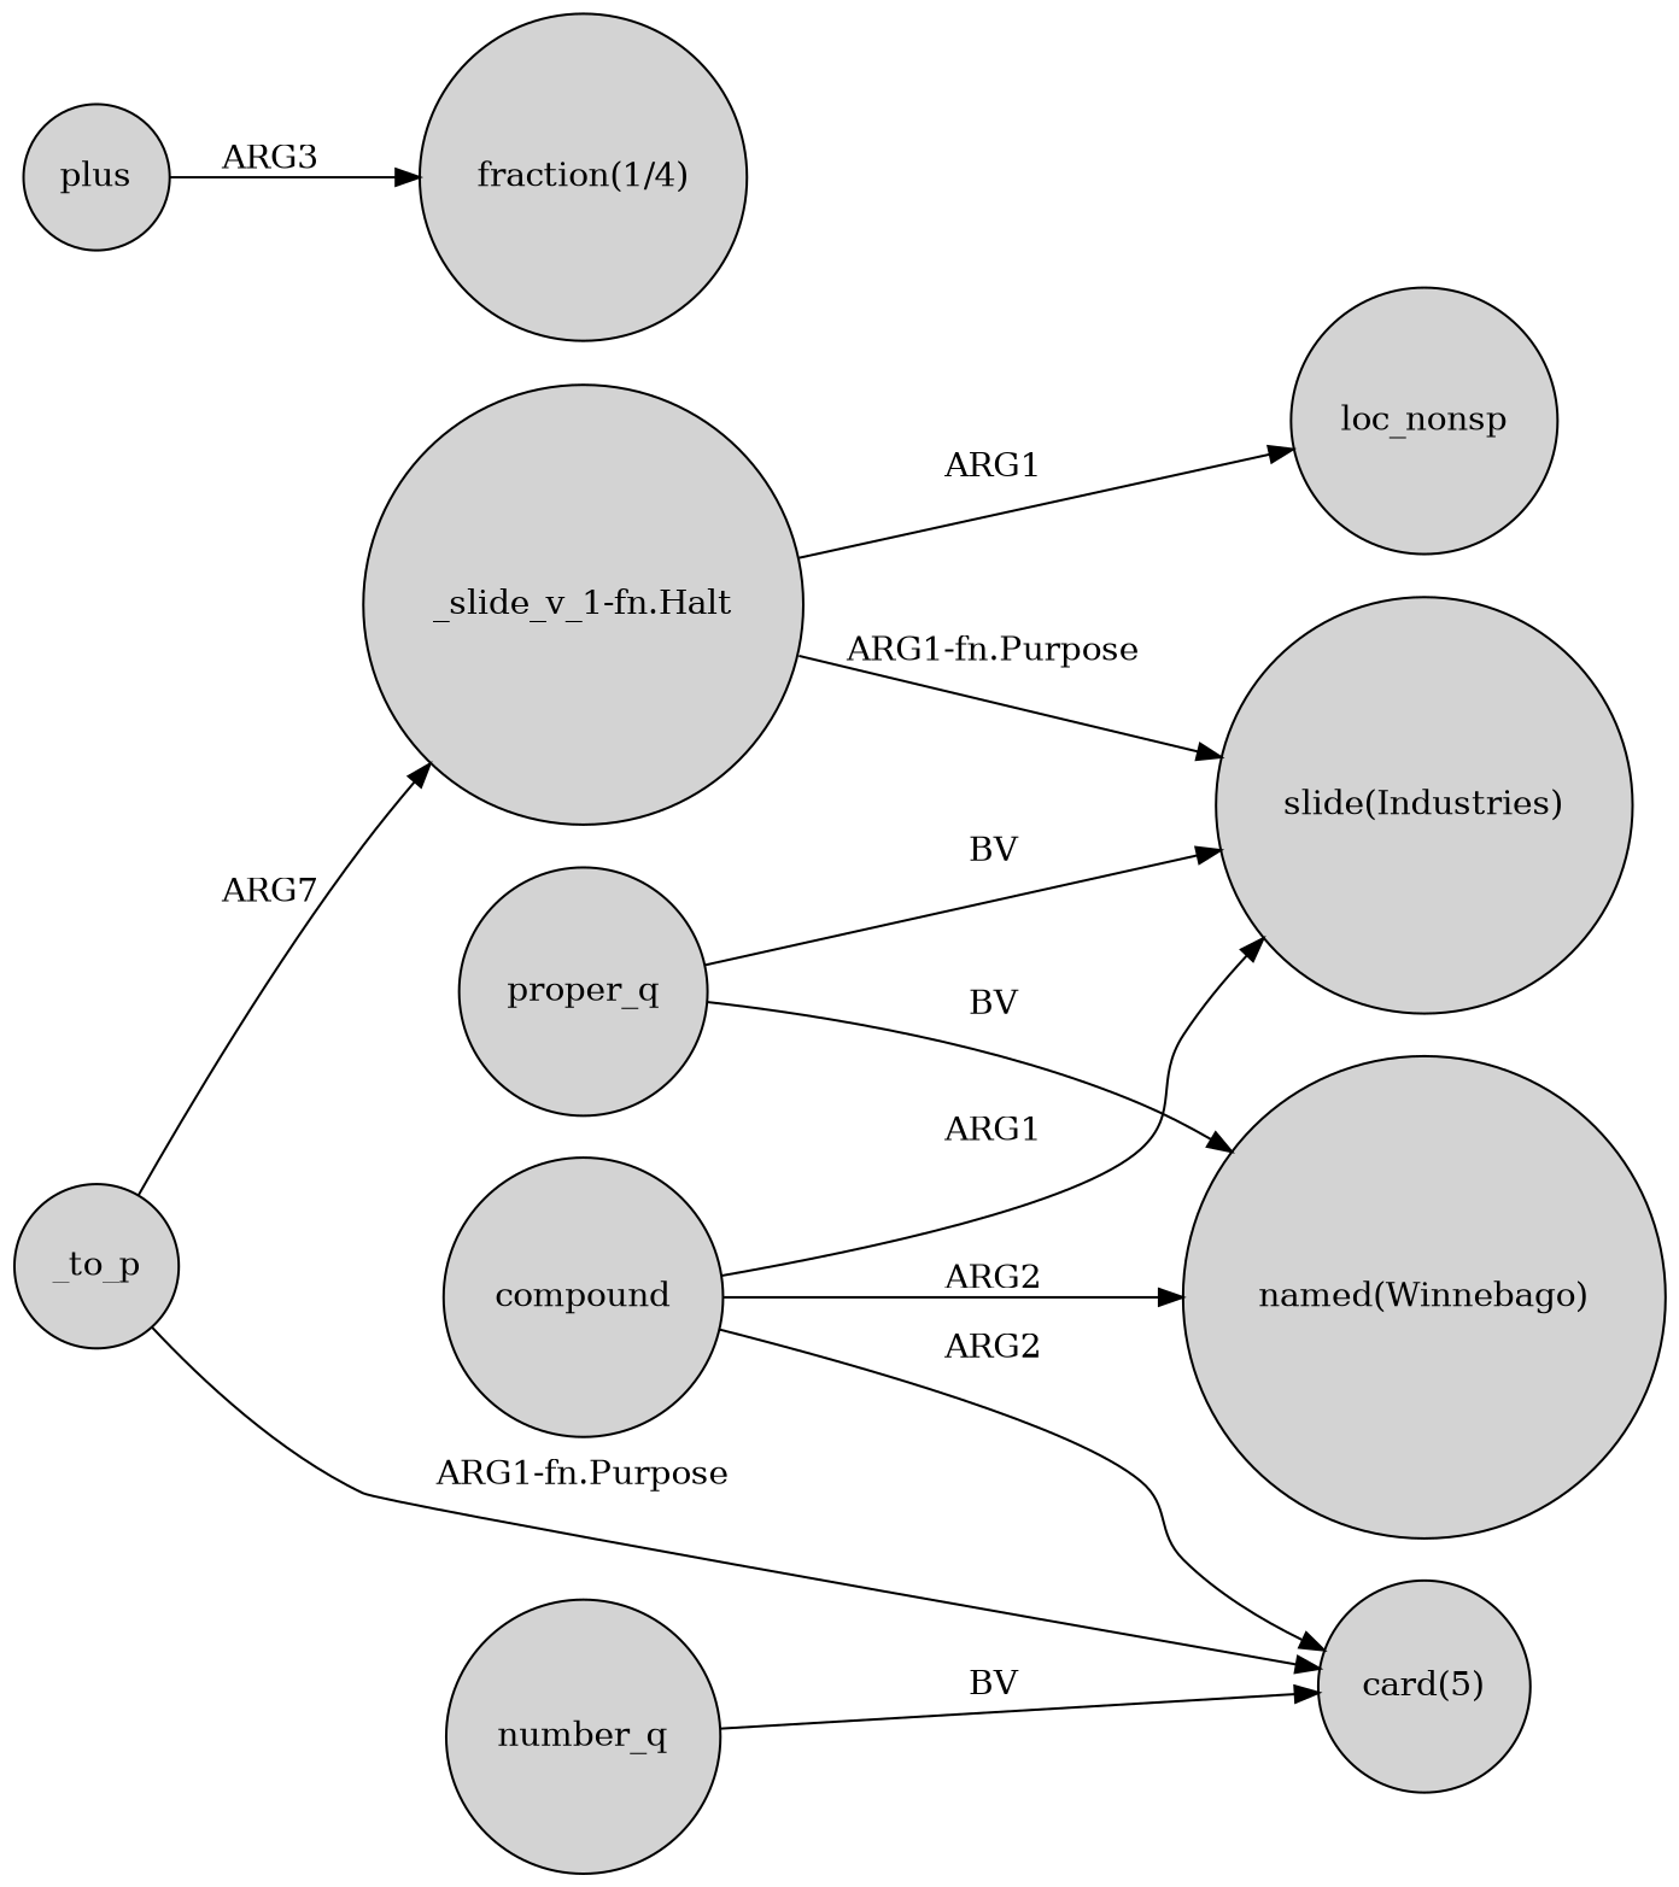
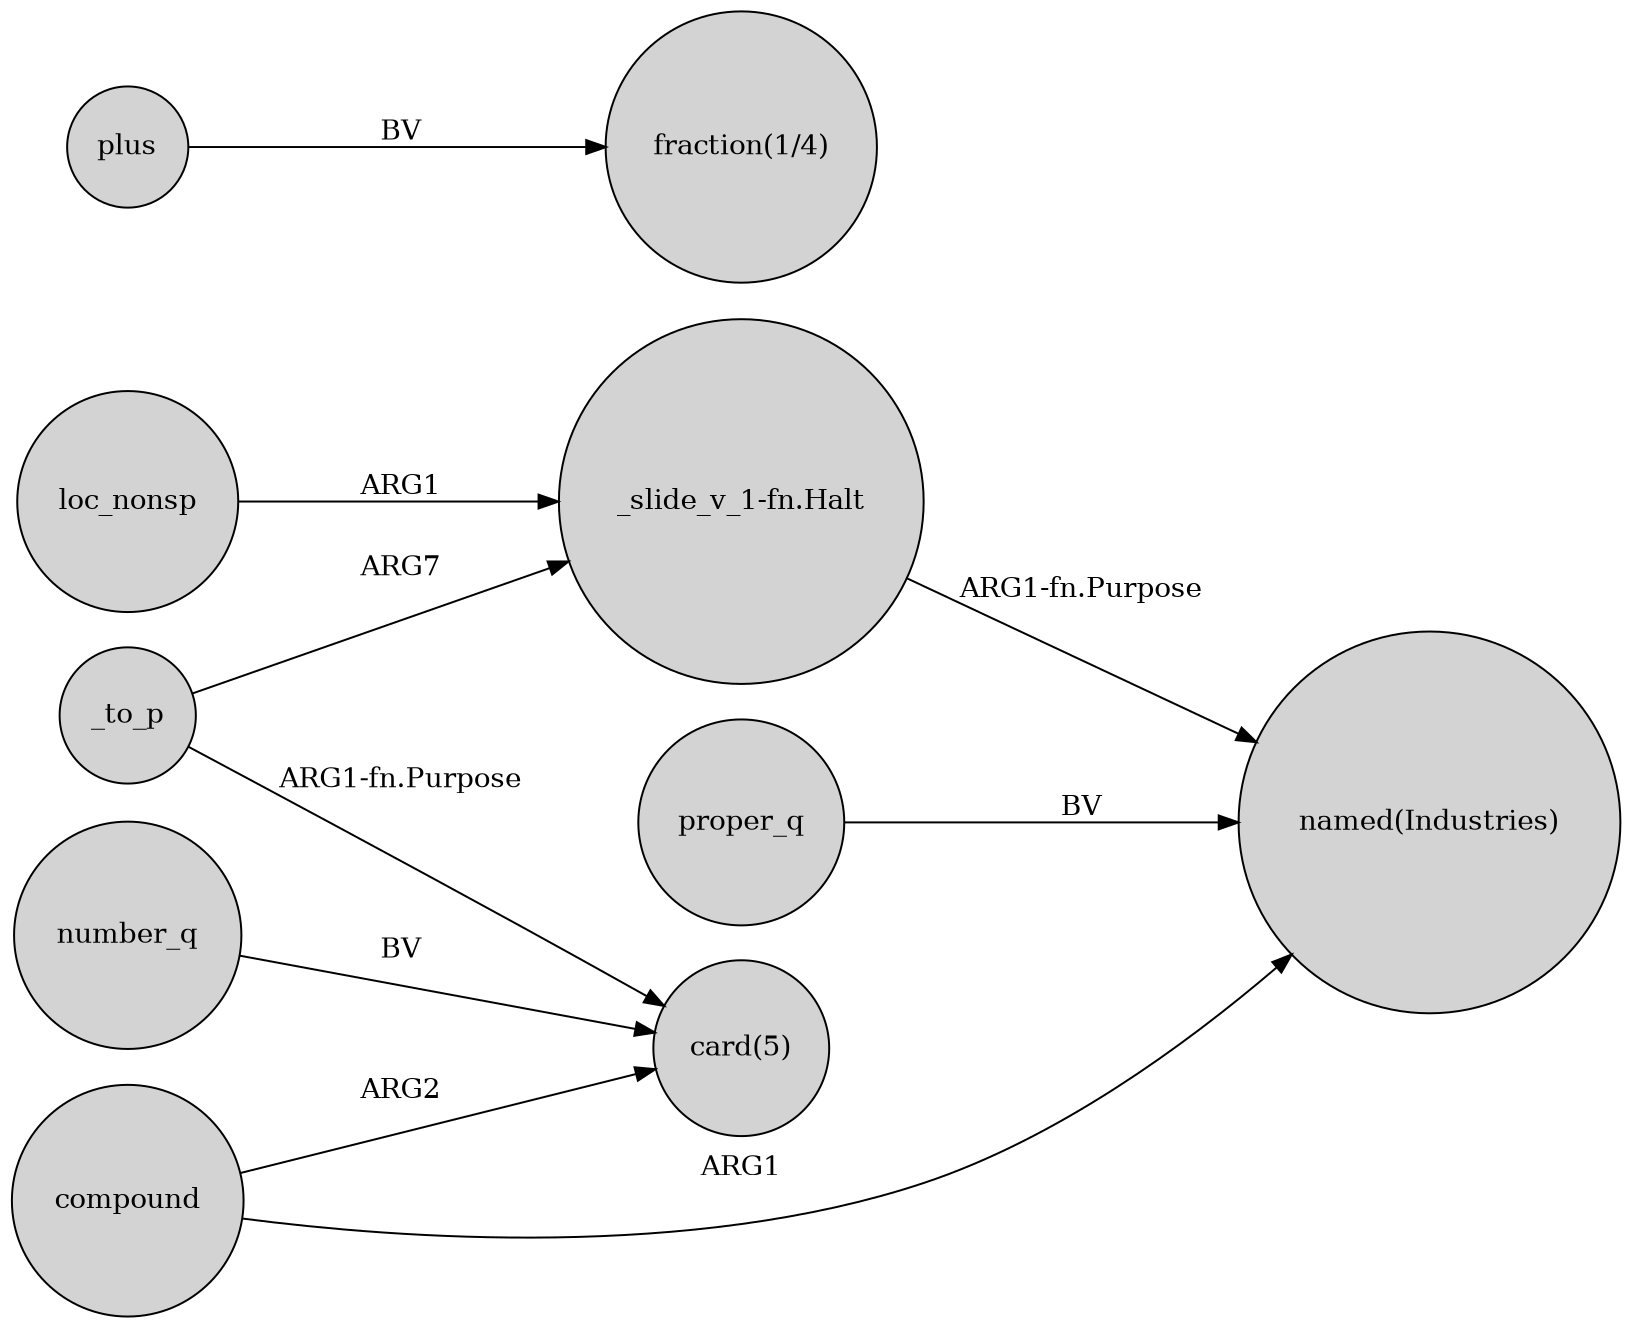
  digraph {
    rankdir=LR
    node [shape=circle style=filled]
    _to_p
    "_slide_v_1-fn.Halt"
    "card(5)"
-   "named(Industries)" [label="slide(Industries)"]
+   "named(Industries)"
    proper_q
-   "named(Winnebago)"
    number_q
    plus
    "fraction(1/4)"
    loc_nonsp
    compound
    _to_p -> "_slide_v_1-fn.Halt" [label=ARG7]
    _to_p -> "card(5)" [label="ARG1-fn.Purpose"]
    "_slide_v_1-fn.Halt" -> "named(Industries)" [label="ARG1-fn.Purpose"]
    proper_q -> "named(Industries)" [label=BV]
-   proper_q -> "named(Winnebago)" [label=BV]
    number_q -> "card(5)" [label=BV]
-   plus -> "fraction(1/4)" [label=ARG3]
-   "_slide_v_1-fn.Halt" -> loc_nonsp [label=ARG1]
+   plus -> "fraction(1/4)" [label=BV]
+   loc_nonsp -> "_slide_v_1-fn.Halt" [label=ARG1]
    compound -> "card(5)" [label=ARG2]
    compound -> "named(Industries)" [label=ARG1]
-   compound -> "named(Winnebago)" [label=ARG2]
  }
